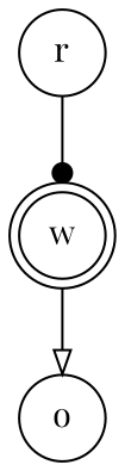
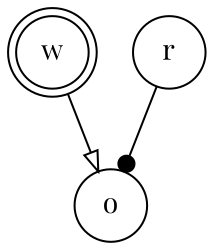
  digraph {
    fontname="Playfair Display"
    node [color=black fontname="Playfair Display" shape=circle]
    edge [fontname="Playfair Display"]
    w [shape=doublecircle]
    o
    r
    w -> o [arrowhead=onormal]
-   r -> w [arrowhead=dot]
+   r -> o [arrowhead=dot]
  }
